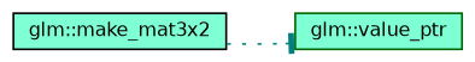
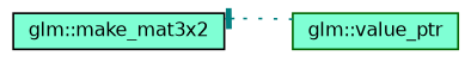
  digraph {
    rankdir=LR
    node [fillcolor=aquamarine fontname=Helvetica fontsize=10 shape=box style=filled]
    n1 [color=black fontcolor=black height=0.2 label="glm::make_mat3x2" width=0.4]
    n2 [color=darkgreen height=0.2 label="glm::value_ptr" width=0.4]
-   n1 -> n2 [color=teal fontname=Helvetica fontsize=10 labelfontname=Helvetica labelfontsize=10 style=dotted arrowhead=tee]
+   n2 -> n1 [color=teal fontname=Helvetica fontsize=10 labelfontname=Helvetica labelfontsize=10 style=dotted arrowhead=tee]
  }
